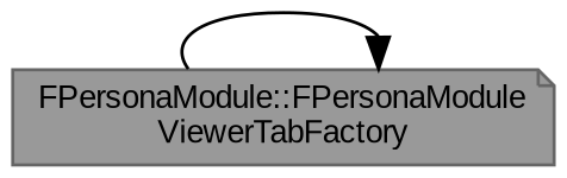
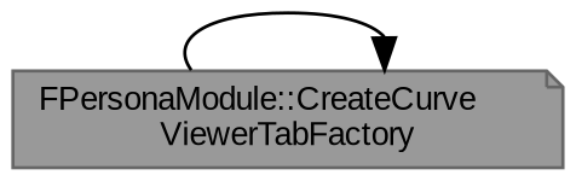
  digraph {
    rankdir=LR
    fontname="Liberation Sans"
-   n1 [color=gray40 fillcolor=grey60 fontcolor=black fontname="Liberation Sans" fontsize=10 height=0.2 label="FPersonaModule::FPersonaModule\lViewerTabFactory" shape=note style=filled width=0.4]
+   n1 [color=gray40 fillcolor=grey60 fontcolor=black fontname="Liberation Sans" fontsize=10 height=0.2 label="FPersonaModule::CreateCurve\lViewerTabFactory" shape=note style=filled width=0.4]
    n1 -> n1 [color=black fontname="Liberation Sans" fontsize=10 labelfontname=Helvetica labelfontsize=10 style=solid]
  }
